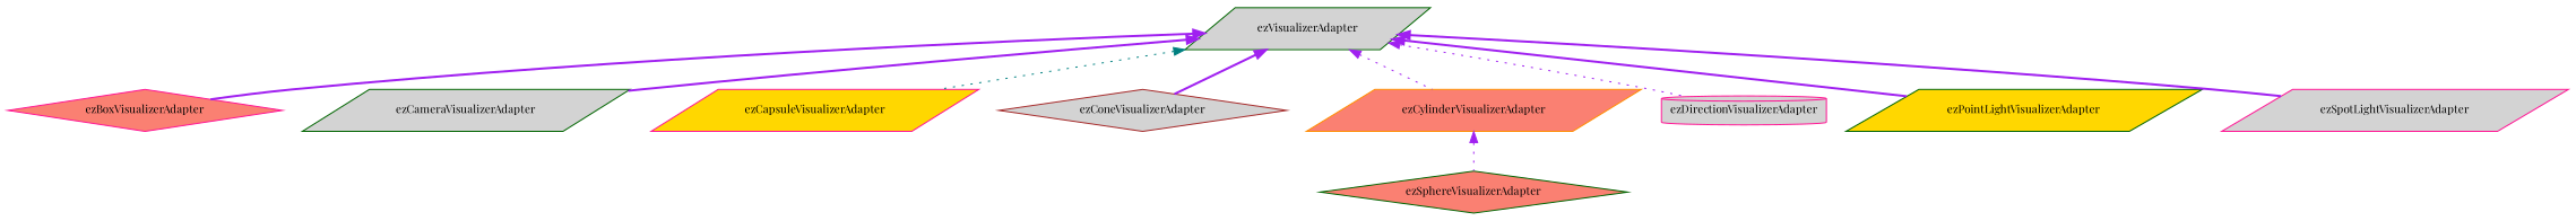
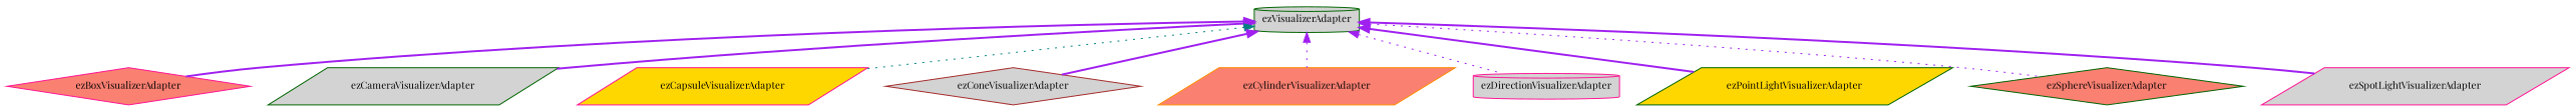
  digraph {
    fontname="Playfair Display"
    rankdir=TB
    node [color=darkgreen fillcolor=lightgrey fontname="Playfair Display" fontsize=10 shape=parallelogram style=filled]
    edge [color=purple dir=back fontname="Playfair Display" fontsize=10 labelfontname=Helvetica labelfontsize=10 style=bold]
-   n1 [fontcolor=black height=0.2 label=ezVisualizerAdapter width=0.4]
+   n1 [fontcolor=black height=0.2 label=ezVisualizerAdapter shape=cylinder width=0.4]
    n2 [color=deeppink fillcolor=salmon height=0.2 label=ezBoxVisualizerAdapter shape=diamond width=0.4]
    n3 [height=0.2 label=ezCameraVisualizerAdapter width=0.4]
    n4 [color=deeppink fillcolor=gold height=0.2 label=ezCapsuleVisualizerAdapter width=0.4]
    n5 [color=brown height=0.2 label=ezConeVisualizerAdapter shape=diamond width=0.4]
    n6 [color=darkorange fillcolor=salmon height=0.2 label=ezCylinderVisualizerAdapter width=0.4]
    n7 [color=deeppink height=0.2 label=ezDirectionVisualizerAdapter shape=cylinder width=0.4]
    n8 [fillcolor=gold height=0.2 label=ezPointLightVisualizerAdapter width=0.4]
    n9 [fillcolor=salmon height=0.2 label=ezSphereVisualizerAdapter shape=diamond width=0.4]
    n10 [color=deeppink height=0.2 label=ezSpotLightVisualizerAdapter width=0.4]
    n1 -> n2
    n1 -> n3
    n1 -> n4 [color=teal style=dotted]
    n1 -> n5
    n1 -> n6 [style=dotted]
    n1 -> n7 [style=dotted]
    n1 -> n8
-   n6 -> n9 [style=dotted]
+   n1 -> n9 [style=dotted]
    n1 -> n10
  }
